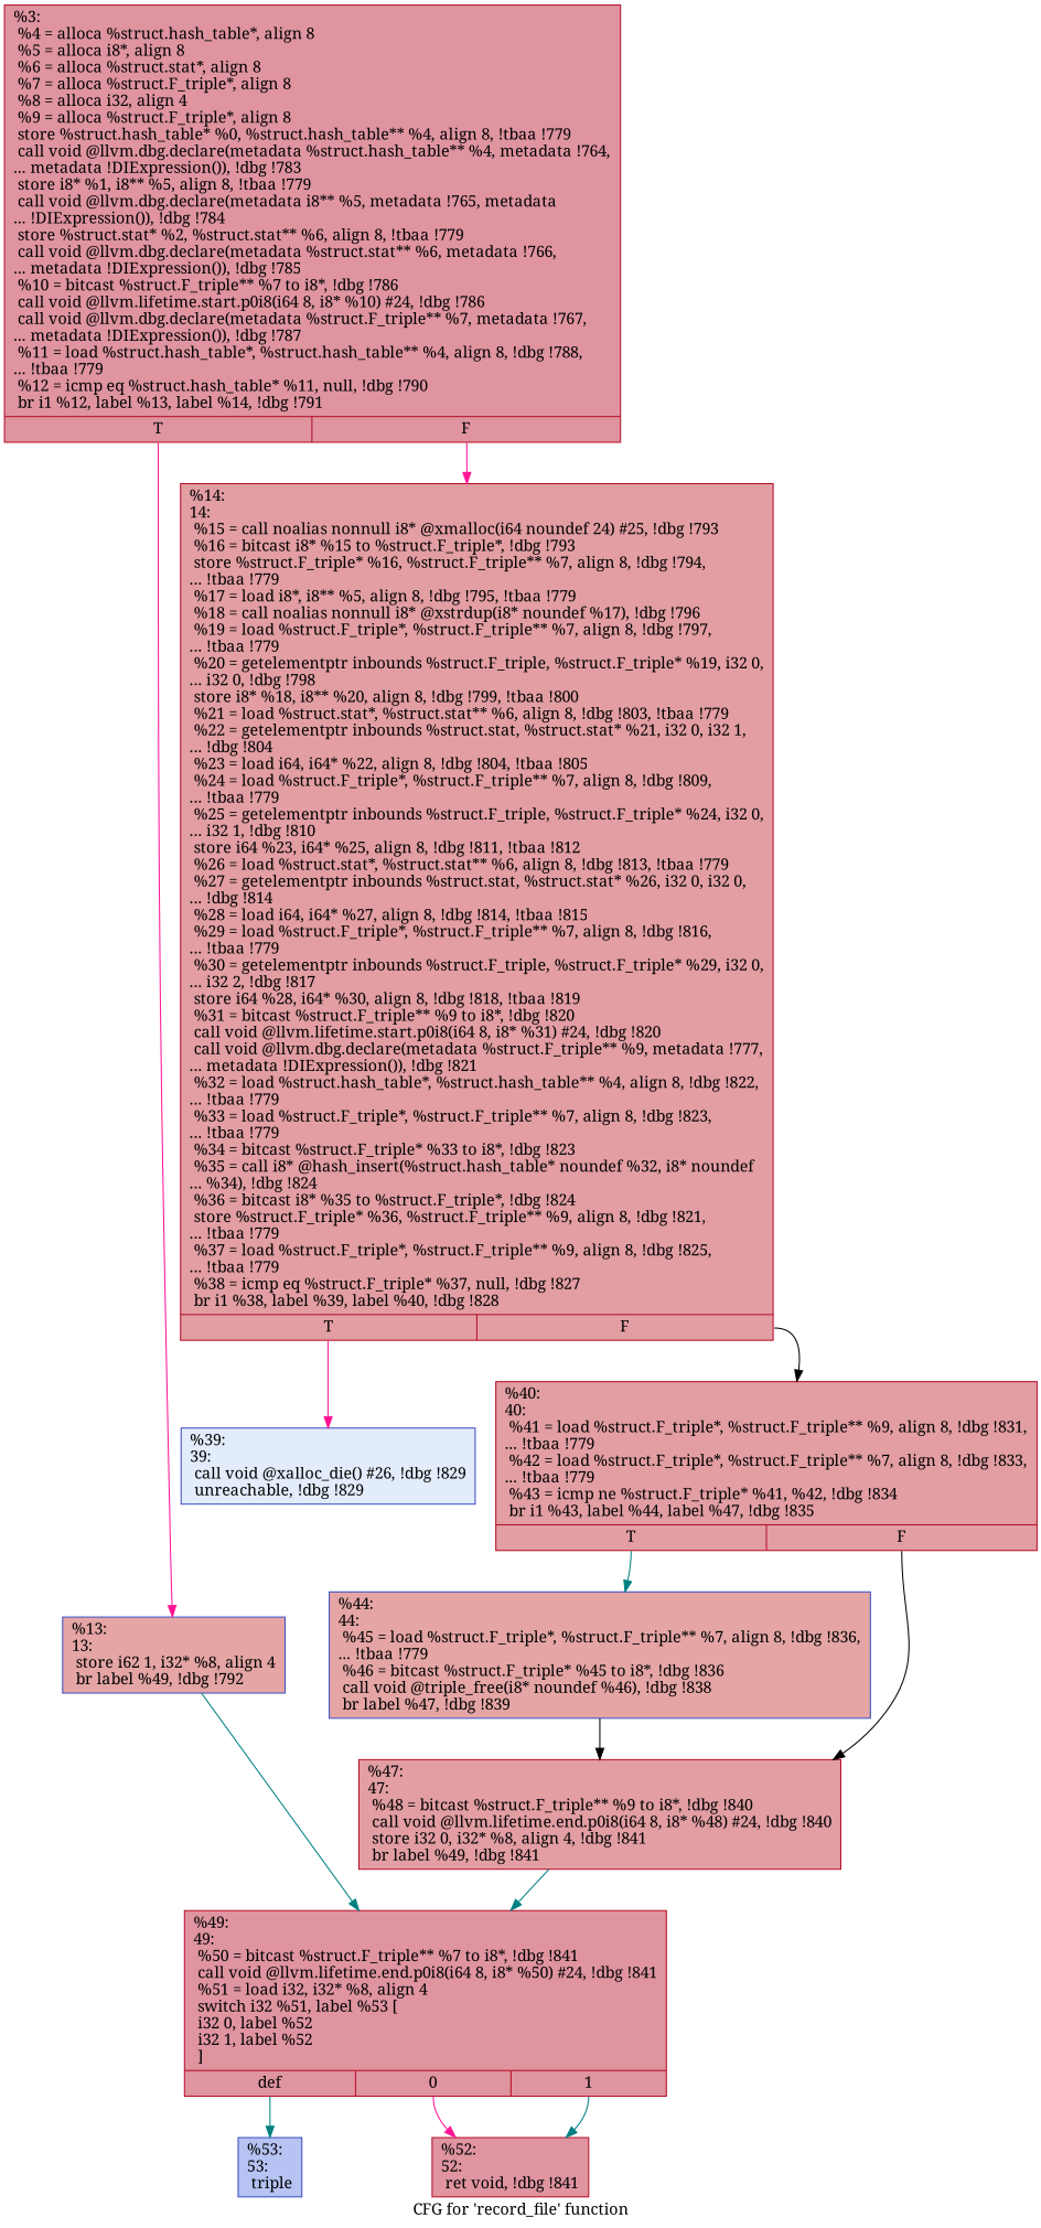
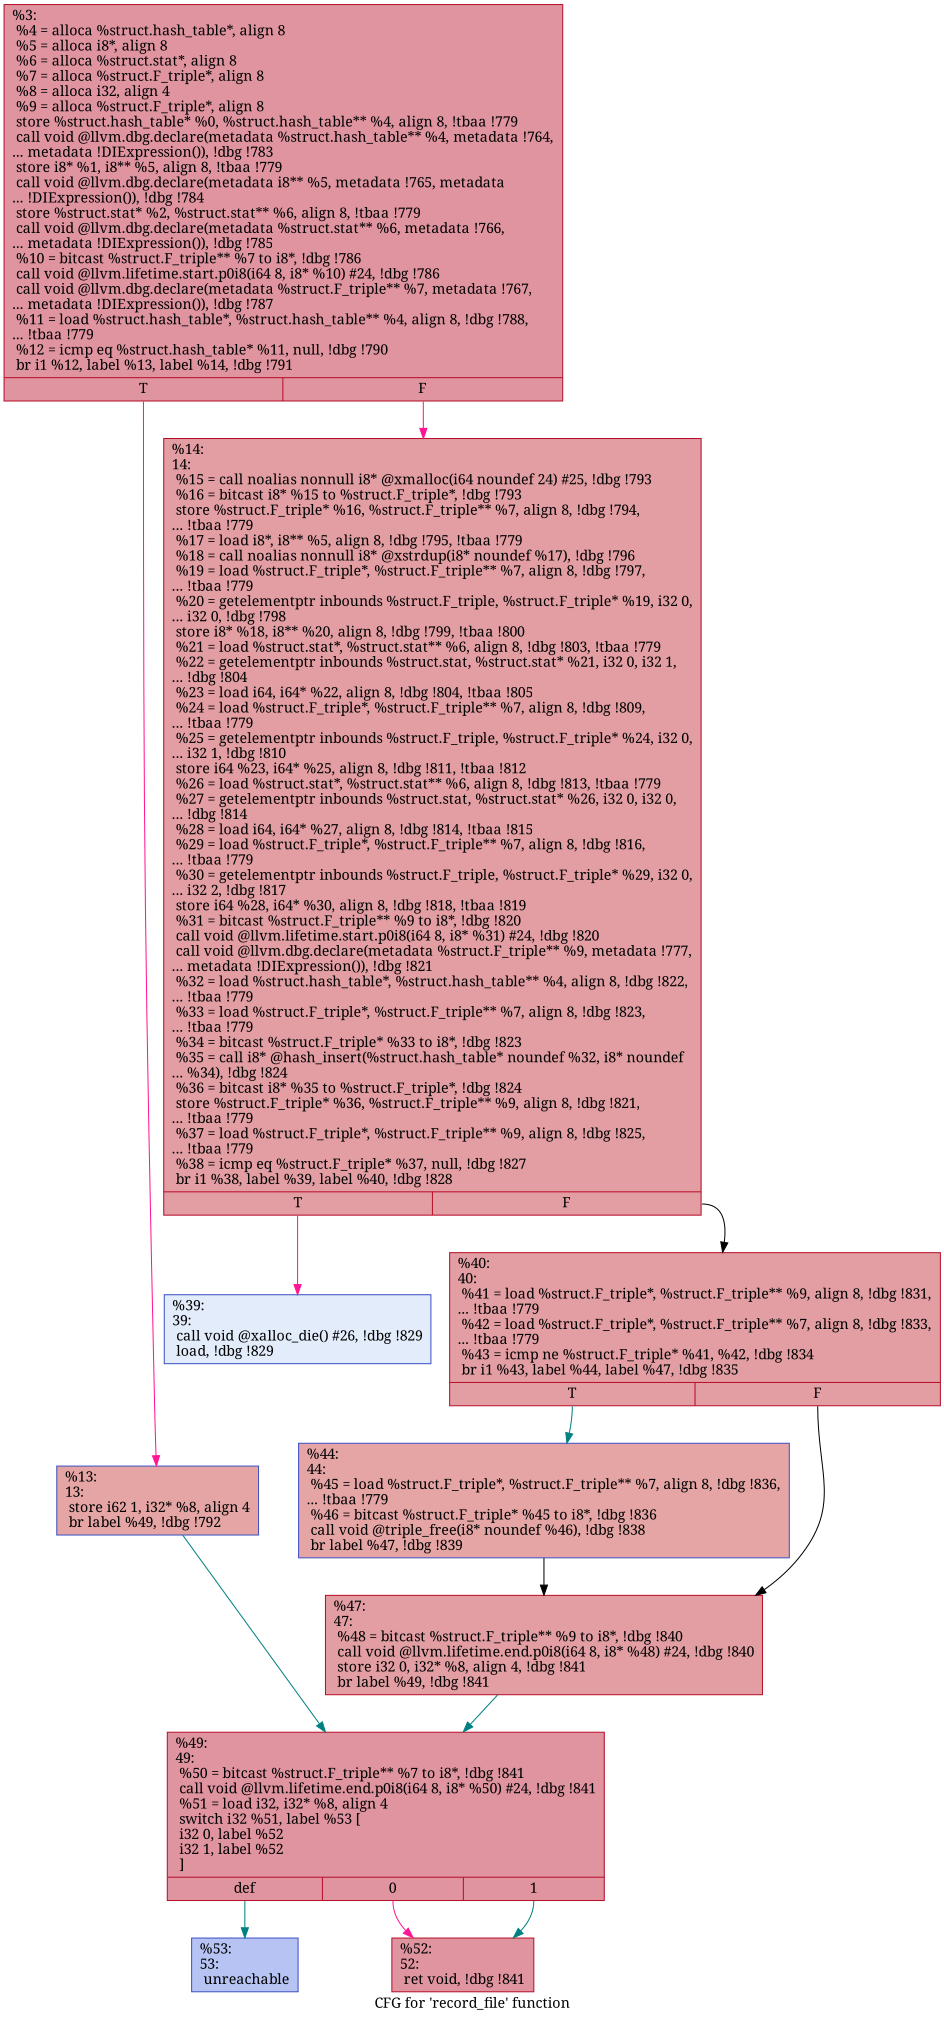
  digraph {
    fontname="Noto Serif"
    label="CFG for 'record_file' function"
    node [color="#b70d28ff" fillcolor="#b70d2870" fontname="Noto Serif" shape=record style=filled]
    edge [color=teal fontname="Noto Serif" tailport=s0]
    n1 [label="{%3:\l  %4 = alloca %struct.hash_table*, align 8\l  %5 = alloca i8*, align 8\l  %6 = alloca %struct.stat*, align 8\l  %7 = alloca %struct.F_triple*, align 8\l  %8 = alloca i32, align 4\l  %9 = alloca %struct.F_triple*, align 8\l  store %struct.hash_table* %0, %struct.hash_table** %4, align 8, !tbaa !779\l  call void @llvm.dbg.declare(metadata %struct.hash_table** %4, metadata !764,\l... metadata !DIExpression()), !dbg !783\l  store i8* %1, i8** %5, align 8, !tbaa !779\l  call void @llvm.dbg.declare(metadata i8** %5, metadata !765, metadata\l... !DIExpression()), !dbg !784\l  store %struct.stat* %2, %struct.stat** %6, align 8, !tbaa !779\l  call void @llvm.dbg.declare(metadata %struct.stat** %6, metadata !766,\l... metadata !DIExpression()), !dbg !785\l  %10 = bitcast %struct.F_triple** %7 to i8*, !dbg !786\l  call void @llvm.lifetime.start.p0i8(i64 8, i8* %10) #24, !dbg !786\l  call void @llvm.dbg.declare(metadata %struct.F_triple** %7, metadata !767,\l... metadata !DIExpression()), !dbg !787\l  %11 = load %struct.hash_table*, %struct.hash_table** %4, align 8, !dbg !788,\l... !tbaa !779\l  %12 = icmp eq %struct.hash_table* %11, null, !dbg !790\l  br i1 %12, label %13, label %14, !dbg !791\l|{<s0>T|<s1>F}}"]
    n2 [color="#3d50c3ff" fillcolor="#c5333470" label="{%13:\l13:                                               \l  store i62 1, i32* %8, align 4\l  br label %49, !dbg !792\l}"]
    n3 [fillcolor="#be242e70" label="{%14:\l14:                                               \l  %15 = call noalias nonnull i8* @xmalloc(i64 noundef 24) #25, !dbg !793\l  %16 = bitcast i8* %15 to %struct.F_triple*, !dbg !793\l  store %struct.F_triple* %16, %struct.F_triple** %7, align 8, !dbg !794,\l... !tbaa !779\l  %17 = load i8*, i8** %5, align 8, !dbg !795, !tbaa !779\l  %18 = call noalias nonnull i8* @xstrdup(i8* noundef %17), !dbg !796\l  %19 = load %struct.F_triple*, %struct.F_triple** %7, align 8, !dbg !797,\l... !tbaa !779\l  %20 = getelementptr inbounds %struct.F_triple, %struct.F_triple* %19, i32 0,\l... i32 0, !dbg !798\l  store i8* %18, i8** %20, align 8, !dbg !799, !tbaa !800\l  %21 = load %struct.stat*, %struct.stat** %6, align 8, !dbg !803, !tbaa !779\l  %22 = getelementptr inbounds %struct.stat, %struct.stat* %21, i32 0, i32 1,\l... !dbg !804\l  %23 = load i64, i64* %22, align 8, !dbg !804, !tbaa !805\l  %24 = load %struct.F_triple*, %struct.F_triple** %7, align 8, !dbg !809,\l... !tbaa !779\l  %25 = getelementptr inbounds %struct.F_triple, %struct.F_triple* %24, i32 0,\l... i32 1, !dbg !810\l  store i64 %23, i64* %25, align 8, !dbg !811, !tbaa !812\l  %26 = load %struct.stat*, %struct.stat** %6, align 8, !dbg !813, !tbaa !779\l  %27 = getelementptr inbounds %struct.stat, %struct.stat* %26, i32 0, i32 0,\l... !dbg !814\l  %28 = load i64, i64* %27, align 8, !dbg !814, !tbaa !815\l  %29 = load %struct.F_triple*, %struct.F_triple** %7, align 8, !dbg !816,\l... !tbaa !779\l  %30 = getelementptr inbounds %struct.F_triple, %struct.F_triple* %29, i32 0,\l... i32 2, !dbg !817\l  store i64 %28, i64* %30, align 8, !dbg !818, !tbaa !819\l  %31 = bitcast %struct.F_triple** %9 to i8*, !dbg !820\l  call void @llvm.lifetime.start.p0i8(i64 8, i8* %31) #24, !dbg !820\l  call void @llvm.dbg.declare(metadata %struct.F_triple** %9, metadata !777,\l... metadata !DIExpression()), !dbg !821\l  %32 = load %struct.hash_table*, %struct.hash_table** %4, align 8, !dbg !822,\l... !tbaa !779\l  %33 = load %struct.F_triple*, %struct.F_triple** %7, align 8, !dbg !823,\l... !tbaa !779\l  %34 = bitcast %struct.F_triple* %33 to i8*, !dbg !823\l  %35 = call i8* @hash_insert(%struct.hash_table* noundef %32, i8* noundef\l... %34), !dbg !824\l  %36 = bitcast i8* %35 to %struct.F_triple*, !dbg !824\l  store %struct.F_triple* %36, %struct.F_triple** %9, align 8, !dbg !821,\l... !tbaa !779\l  %37 = load %struct.F_triple*, %struct.F_triple** %9, align 8, !dbg !825,\l... !tbaa !779\l  %38 = icmp eq %struct.F_triple* %37, null, !dbg !827\l  br i1 %38, label %39, label %40, !dbg !828\l|{<s0>T|<s1>F}}"]
    n4 [label="{%49:\l49:                                               \l  %50 = bitcast %struct.F_triple** %7 to i8*, !dbg !841\l  call void @llvm.lifetime.end.p0i8(i64 8, i8* %50) #24, !dbg !841\l  %51 = load i32, i32* %8, align 4\l  switch i32 %51, label %53 [\l    i32 0, label %52\l    i32 1, label %52\l  ]\l|{<s0>def|<s1>0|<s2>1}}"]
-   n5 [color="#3d50c3ff" fillcolor="#bfd3f670" label="{%39:\l39:                                               \l  call void @xalloc_die() #26, !dbg !829\l  unreachable, !dbg !829\l}"]
+   n5 [color="#3d50c3ff" fillcolor="#bfd3f670" label="{%39:\l39:                                               \l  call void @xalloc_die() #26, !dbg !829\l  load, !dbg !829\l}"]
    n6 [fillcolor="#be242e70" label="{%40:\l40:                                               \l  %41 = load %struct.F_triple*, %struct.F_triple** %9, align 8, !dbg !831,\l... !tbaa !779\l  %42 = load %struct.F_triple*, %struct.F_triple** %7, align 8, !dbg !833,\l... !tbaa !779\l  %43 = icmp ne %struct.F_triple* %41, %42, !dbg !834\l  br i1 %43, label %44, label %47, !dbg !835\l|{<s0>T|<s1>F}}"]
-   n7 [color="#3d50c3ff" fillcolor="#5977e370" label="{%53:\l53:                                               \l  triple\l}"]
+   n7 [color="#3d50c3ff" fillcolor="#5977e370" label="{%53:\l53:                                               \l  unreachable\l}"]
    n8 [label="{%52:\l52:                                               \l  ret void, !dbg !841\l}"]
    n9 [color="#3d50c3ff" fillcolor="#c5333470" label="{%44:\l44:                                               \l  %45 = load %struct.F_triple*, %struct.F_triple** %7, align 8, !dbg !836,\l... !tbaa !779\l  %46 = bitcast %struct.F_triple* %45 to i8*, !dbg !836\l  call void @triple_free(i8* noundef %46), !dbg !838\l  br label %47, !dbg !839\l}"]
    n10 [fillcolor="#be242e70" label="{%47:\l47:                                               \l  %48 = bitcast %struct.F_triple** %9 to i8*, !dbg !840\l  call void @llvm.lifetime.end.p0i8(i64 8, i8* %48) #24, !dbg !840\l  store i32 0, i32* %8, align 4, !dbg !841\l  br label %49, !dbg !841\l}"]
    n1 -> n2 [color=deeppink]
    n1 -> n3 [color=deeppink tailport=s1]
    n2 -> n4
    n3 -> n5 [color=deeppink]
    n3 -> n6 [color=black tailport=s1]
    n4 -> n7
    n4 -> n8 [color=deeppink tailport=s1]
    n4 -> n8 [tailport=s2]
    n6 -> n9
    n6 -> n10 [color=black tailport=s1]
    n9 -> n10 [color=black]
    n10 -> n4
  }
